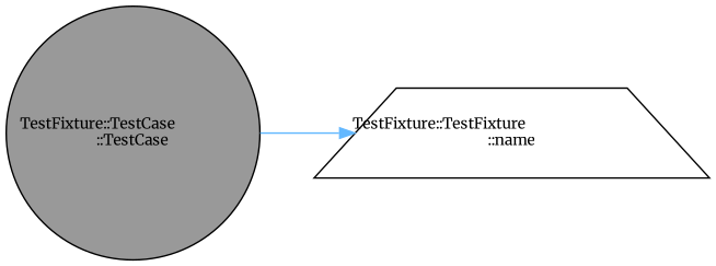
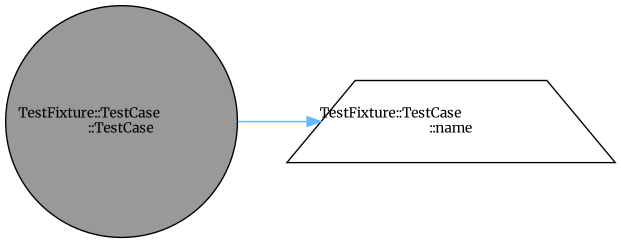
  digraph {
    rankdir=LR
    fontname=Merriweather
    node [color=black fontname=Merriweather fontsize=10 style=filled]
    n1 [fillcolor=grey60 fontcolor=black height=0.2 label="TestFixture::TestCase\l::TestCase" shape=circle width=0.4]
-   n2 [fillcolor=white height=0.2 label="TestFixture::TestFixture\l::name" shape=trapezium width=0.4]
+   n2 [fillcolor=white height=0.2 label="TestFixture::TestCase\l::name" shape=trapezium width=0.4]
    n1 -> n2 [color=steelblue1 fontname=Merriweather fontsize=10 labelfontname=Helvetica labelfontsize=10 style=solid]
  }
